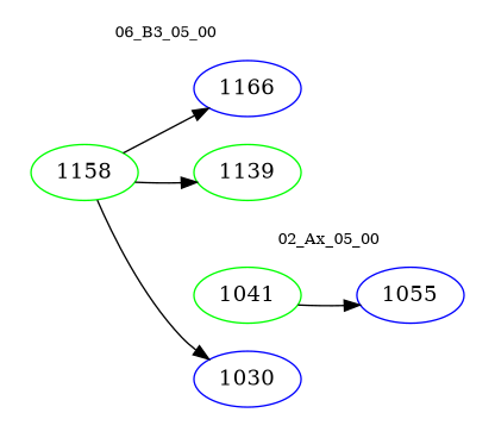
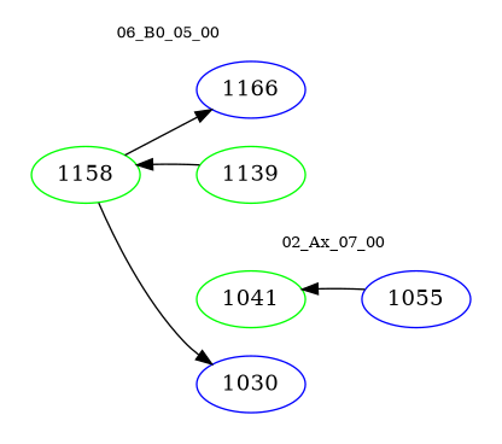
  digraph {
    rankdir=LR
    node [color=green]
    edge [color=black]
    n1 [label=1041]
    n2 [color=blue label=1030]
    n3 [color=blue label=1055]
    n4 [label=1158]
    n5 [label=1139]
    n6 [color=blue label=1166]
    subgraph cluster_1 {
      color=white
      fontsize=10
-     label="02_Ax_05_00"
+     label="02_Ax_07_00"
      n1
      n2
      n3
    }
    subgraph cluster_2 {
      color=white
      fontsize=10
-     label="06_B3_05_00"
+     label="06_B0_05_00"
      n4
      n5
      n6
    }
-   n1 -> n3
+   n3 -> n1
    n4 -> n2
-   n4 -> n5
+   n5 -> n4
    n4 -> n6
  }
